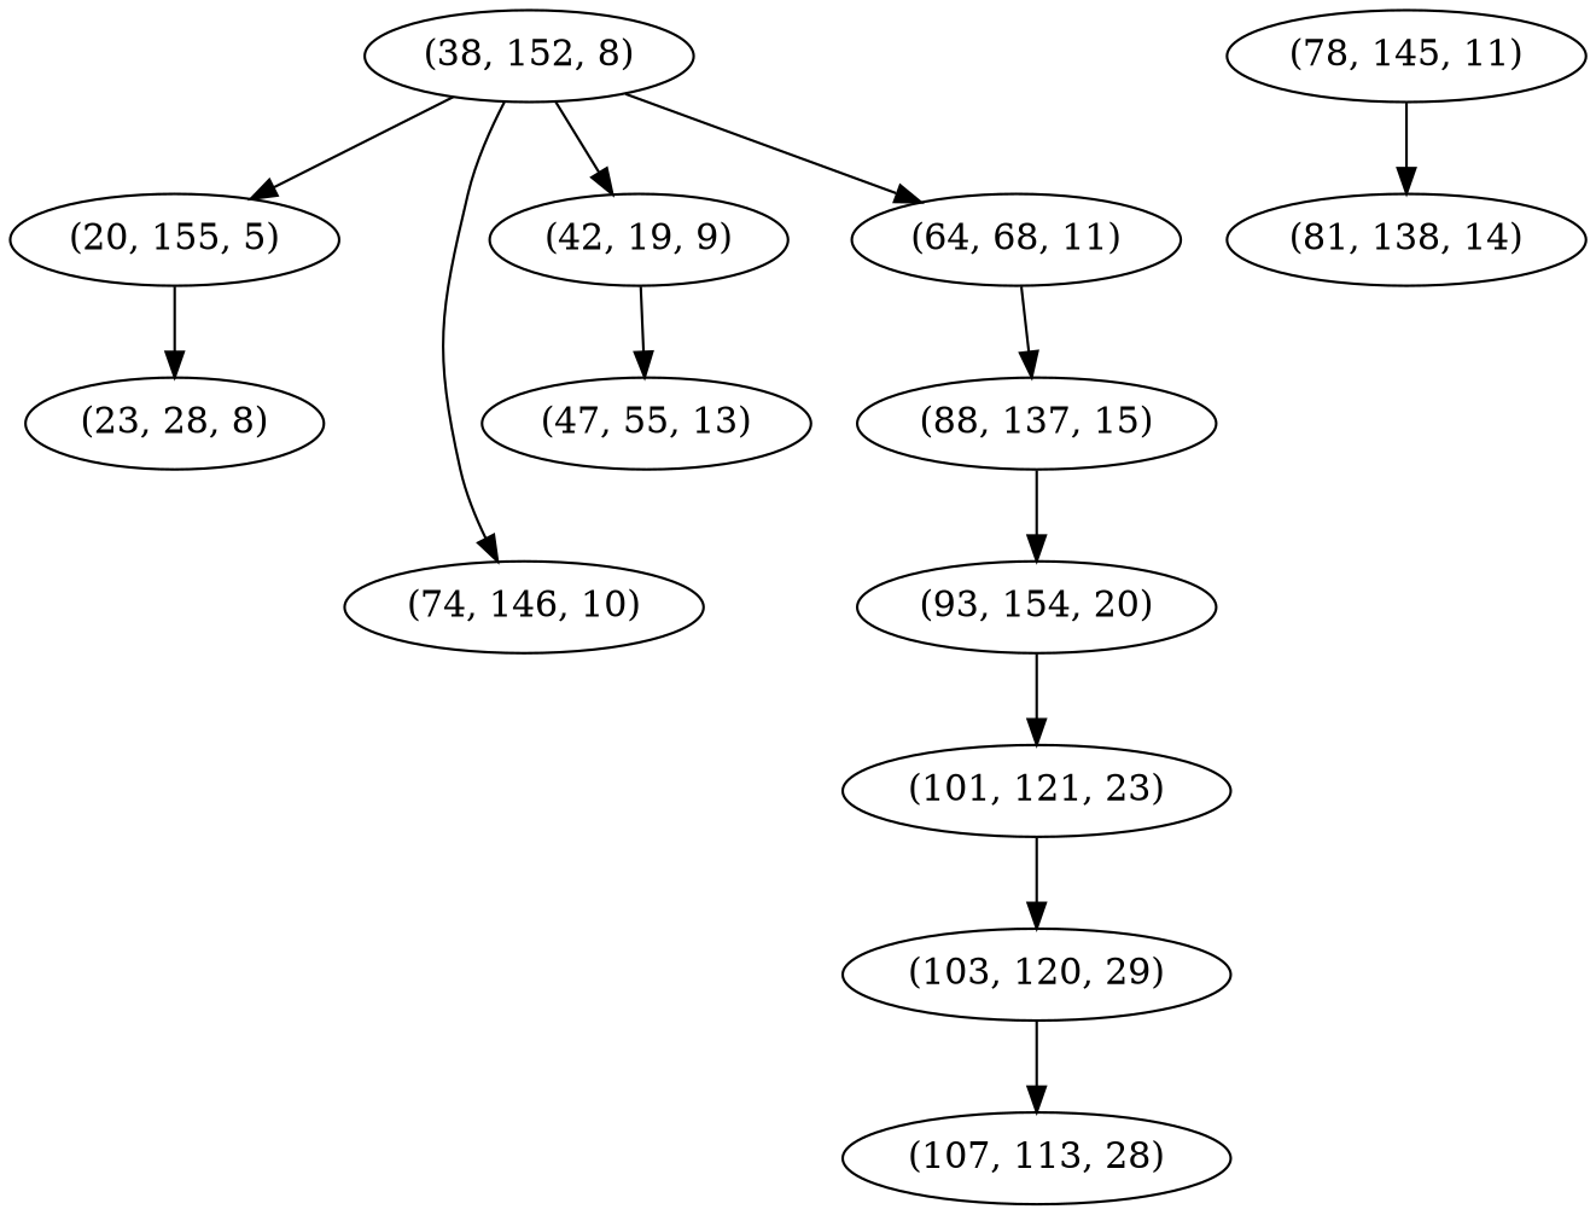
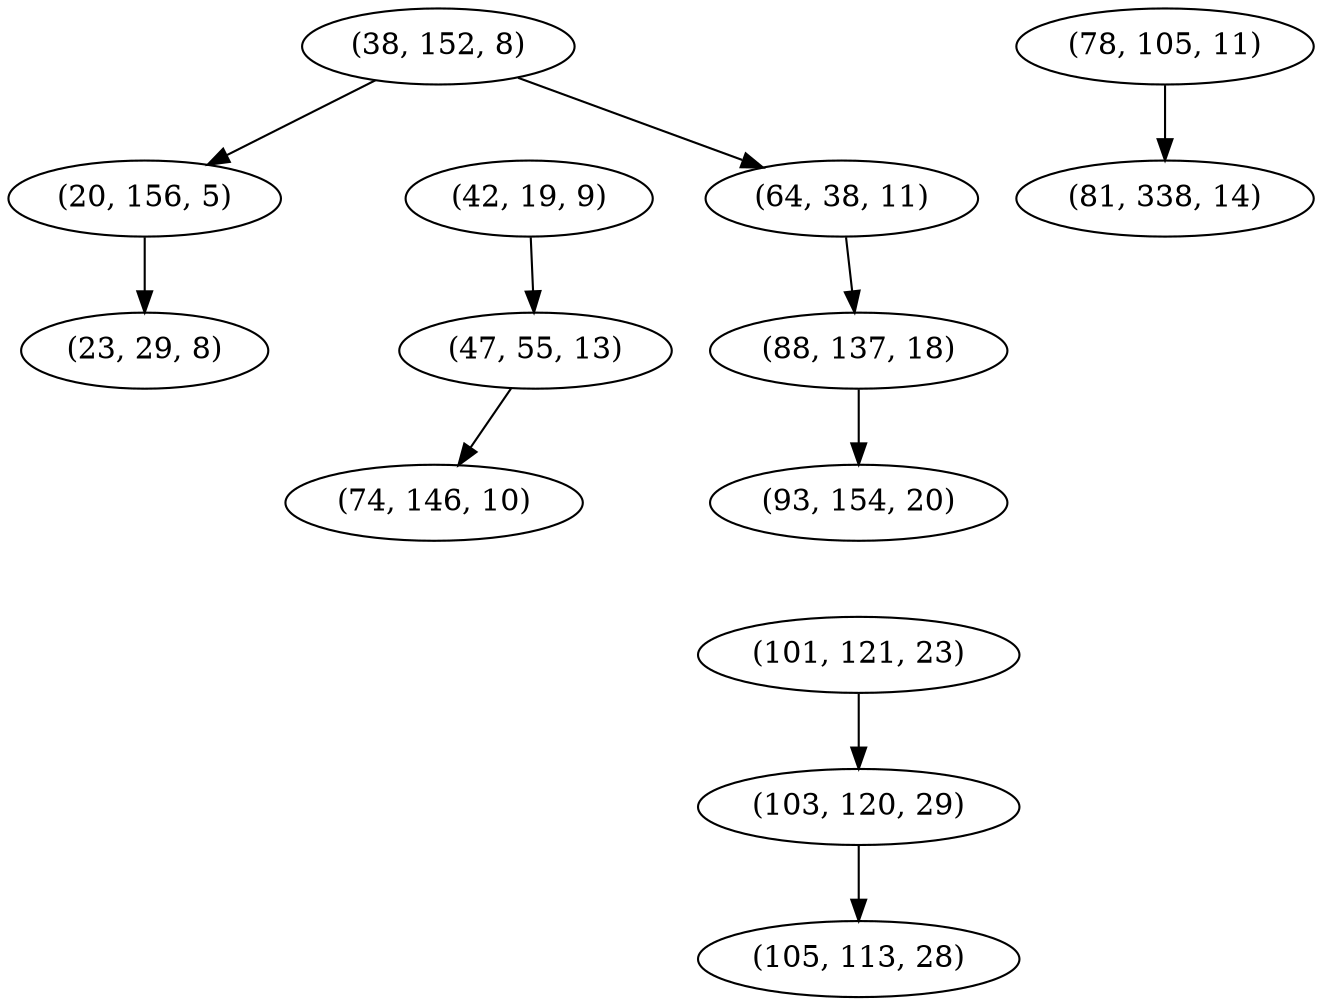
  digraph {
    fontname="DejaVu Serif"
    node [fontname="DejaVu Serif"]
    edge [fontname="DejaVu Serif"]
-   "(20, 155, 5)"
-   "(23, 28, 8)"
+   "(20, 155, 5)" [label="(20, 156, 5)"]
+   "(23, 28, 8)" [label="(23, 29, 8)"]
    "(38, 152, 8)"
    n4 [label="(42, 19, 9)"]
-   "(64, 68, 11)"
+   "(64, 68, 11)" [label="(64, 38, 11)"]
    "(74, 146, 10)"
    "(47, 55, 13)"
-   "(88, 137, 15)"
-   "(78, 145, 11)"
-   "(81, 138, 14)"
+   "(88, 137, 15)" [label="(88, 137, 18)"]
+   "(78, 145, 11)" [label="(78, 105, 11)"]
+   "(81, 138, 14)" [label="(81, 338, 14)"]
    n11 [label="(93, 154, 20)"]
    "(101, 121, 23)"
    n13 [label="(103, 120, 29)"]
-   "(107, 113, 28)"
+   "(107, 113, 28)" [label="(105, 113, 28)"]
    "(20, 155, 5)" -> "(23, 28, 8)"
    "(38, 152, 8)" -> "(20, 155, 5)"
-   "(38, 152, 8)" -> n4
    "(38, 152, 8)" -> "(64, 68, 11)"
-   "(38, 152, 8)" -> "(74, 146, 10)"
+   "(47, 55, 13)" -> "(74, 146, 10)"
    n4 -> "(47, 55, 13)"
    "(64, 68, 11)" -> "(88, 137, 15)"
    "(88, 137, 15)" -> n11
    "(78, 145, 11)" -> "(81, 138, 14)"
-   n11 -> "(101, 121, 23)"
    "(101, 121, 23)" -> n13
    n13 -> "(107, 113, 28)"
  }
